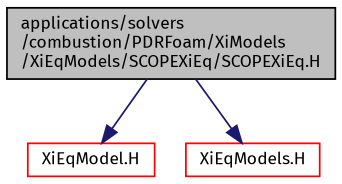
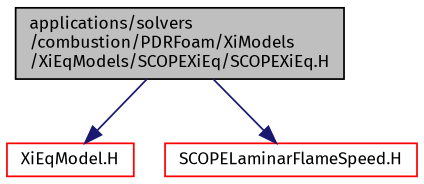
  digraph {
    fontname="Fira Sans"
    node [color=red fontname="Fira Sans" fontsize=10 shape=record]
    edge [color=midnightblue fontname="Fira Sans" fontsize=10 labelfontname=Helvetica labelfontsize=10 style=solid]
    n1 [color=black fillcolor=grey75 fontcolor=black height=0.2 label="applications/solvers\l/combustion/PDRFoam/XiModels\l/XiEqModels/SCOPEXiEq/SCOPEXiEq.H" style=filled width=0.4]
    n2 [height=0.2 label="XiEqModel.H" width=0.4]
-   n3 [height=0.2 label="XiEqModels.H" width=0.4]
+   n3 [height=0.2 label="SCOPELaminarFlameSpeed.H" width=0.4]
    n1 -> n2
    n1 -> n3
  }
